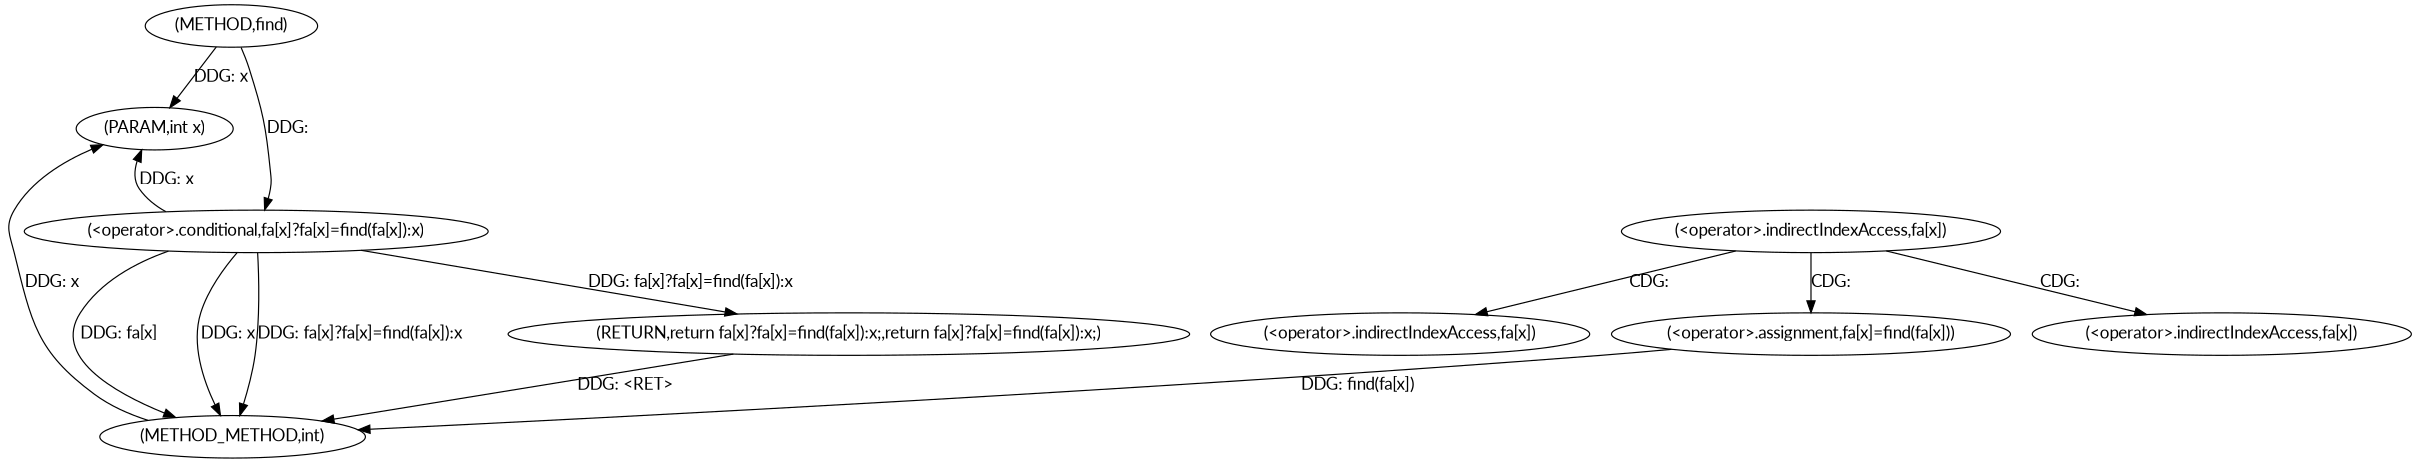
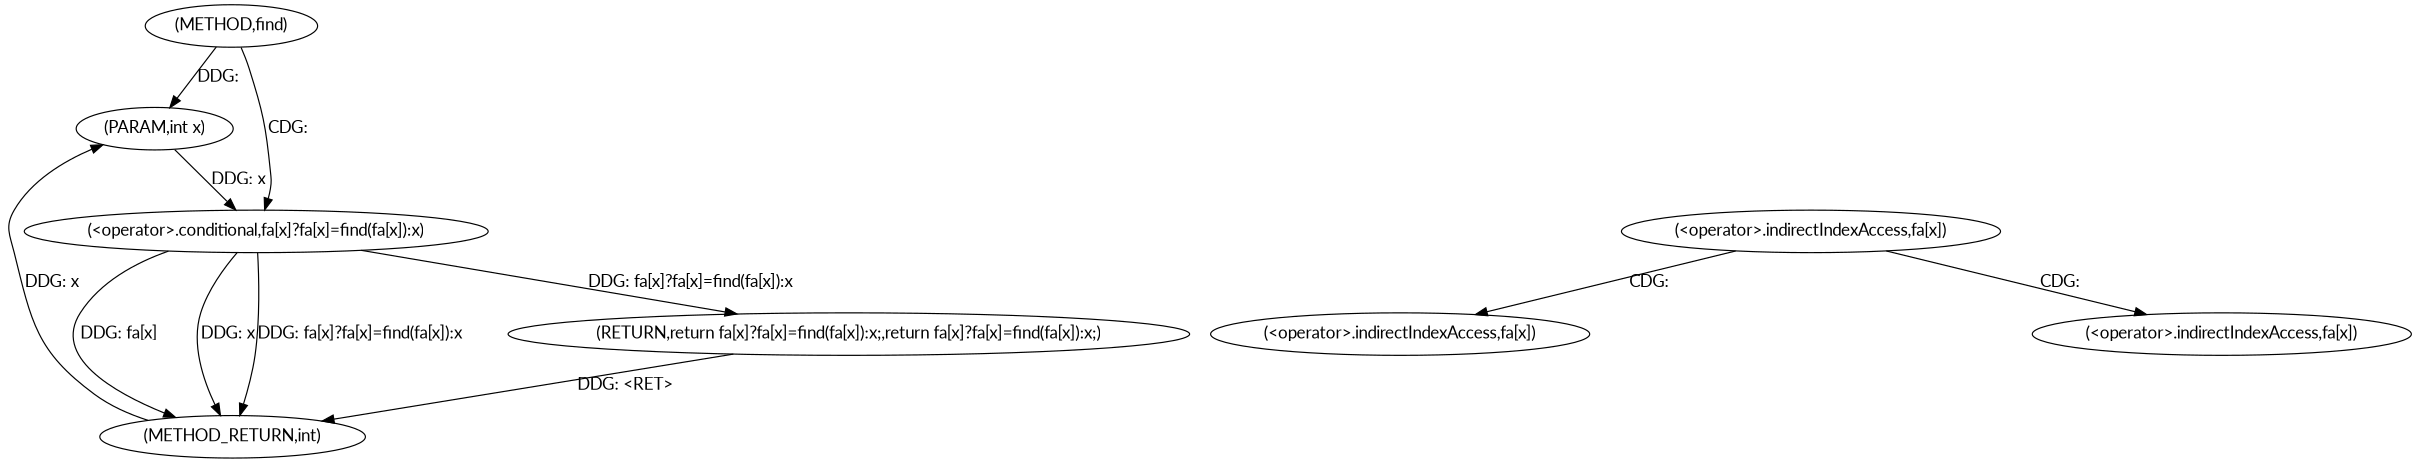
  digraph {
    fontname=Lato
    node [fontname=Lato]
    edge [fontname=Lato]
    n1 [label="(METHOD,find)"]
    n2 [label="(PARAM,int x)"]
    n3 [label="(<operator>.conditional,fa[x]?fa[x]=find(fa[x]):x)"]
-   n4 [label="(METHOD_METHOD,int)"]
+   n4 [label="(METHOD_RETURN,int)"]
    n5 [label="(RETURN,return fa[x]?fa[x]=find(fa[x]):x;,return fa[x]?fa[x]=find(fa[x]):x;)"]
-   n6 [label="(<operator>.assignment,fa[x]=find(fa[x]))"]
    n7 [label="(<operator>.indirectIndexAccess,fa[x])"]
    n8 [label="(<operator>.indirectIndexAccess,fa[x])"]
    n9 [label="(<operator>.indirectIndexAccess,fa[x])"]
-   n1 -> n2 [label="DDG: x"]
-   n1 -> n3 [label="DDG: "]
-   n3 -> n2 [label="DDG: x"]
+   n1 -> n2 [label="DDG: "]
+   n1 -> n3 [label="CDG: "]
+   n2 -> n3 [label="DDG: x"]
    n3 -> n4 [label="DDG: fa[x]"]
    n3 -> n4 [label="DDG: x"]
    n3 -> n4 [label="DDG: fa[x]?fa[x]=find(fa[x]):x"]
    n3 -> n5 [label="DDG: fa[x]?fa[x]=find(fa[x]):x"]
    n4 -> n2 [label="DDG: x"]
    n5 -> n4 [label="DDG: <RET>"]
-   n6 -> n4 [label="DDG: find(fa[x])"]
-   n7 -> n6 [label="CDG: "]
    n7 -> n8 [label="CDG: "]
    n7 -> n9 [label="CDG: "]
  }
